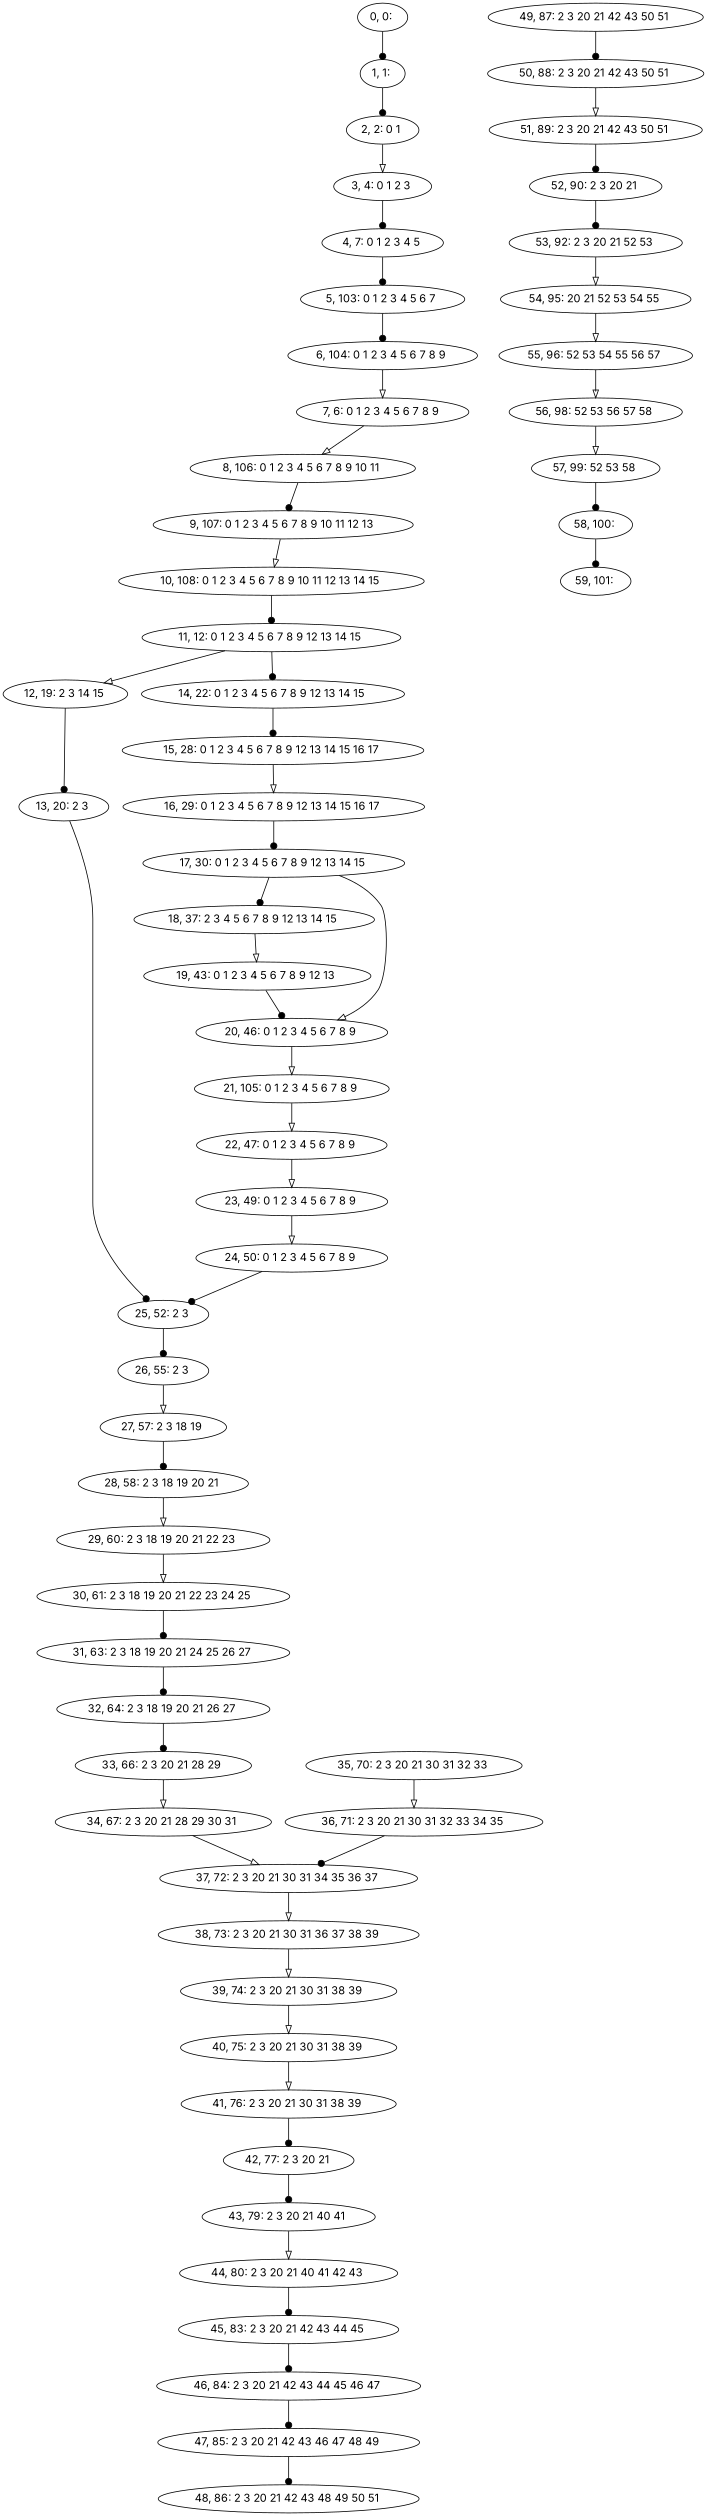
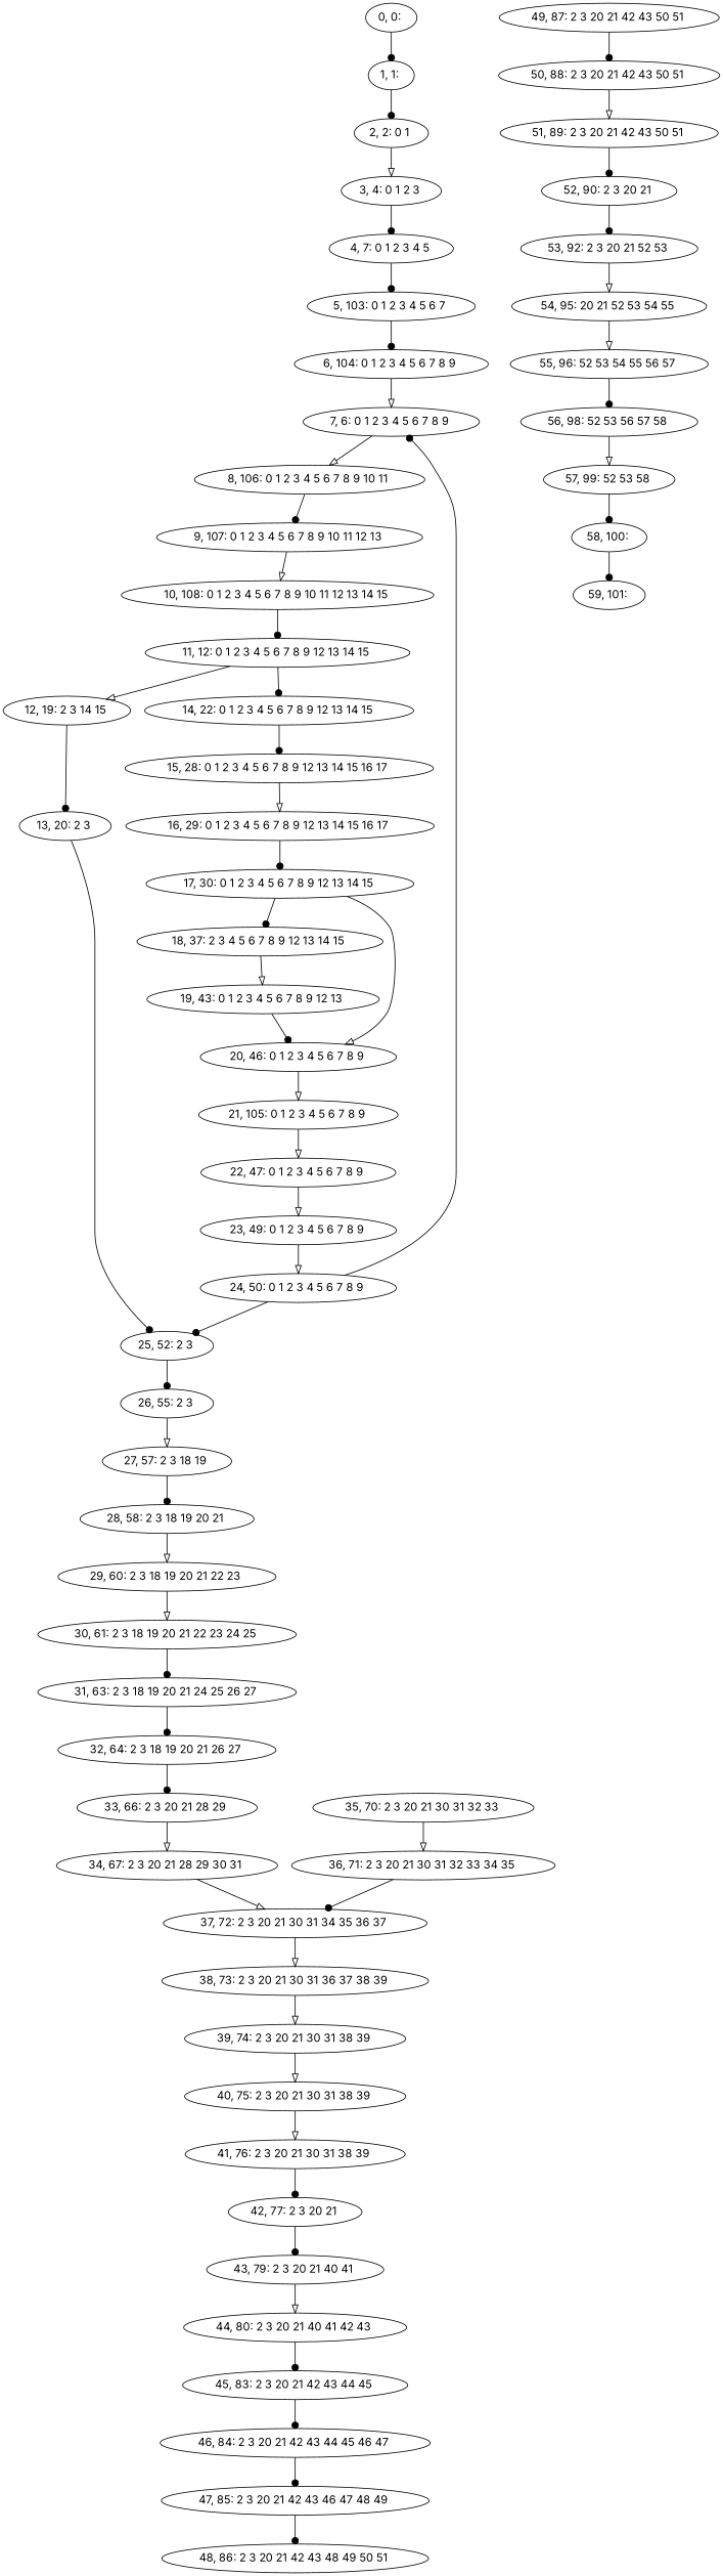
  digraph {
    fontname=Inter
    node [fontname=Inter]
    edge [arrowhead=dot fontname=Inter]
    n1 [label="0, 0: "]
    n2 [label="1, 1: "]
    n3 [label="2, 2: 0 1 "]
    n4 [label="3, 4: 0 1 2 3 "]
    n5 [label="4, 7: 0 1 2 3 4 5 "]
    n6 [label="5, 103: 0 1 2 3 4 5 6 7 "]
    n7 [label="6, 104: 0 1 2 3 4 5 6 7 8 9 "]
    n8 [label="7, 6: 0 1 2 3 4 5 6 7 8 9 "]
    n9 [label="8, 106: 0 1 2 3 4 5 6 7 8 9 10 11 "]
    n10 [label="9, 107: 0 1 2 3 4 5 6 7 8 9 10 11 12 13 "]
    n11 [label="10, 108: 0 1 2 3 4 5 6 7 8 9 10 11 12 13 14 15 "]
    n12 [label="11, 12: 0 1 2 3 4 5 6 7 8 9 12 13 14 15 "]
    n13 [label="12, 19: 2 3 14 15 "]
    n14 [label="14, 22: 0 1 2 3 4 5 6 7 8 9 12 13 14 15 "]
    n15 [label="13, 20: 2 3 "]
    n16 [label="15, 28: 0 1 2 3 4 5 6 7 8 9 12 13 14 15 16 17 "]
    n17 [label="25, 52: 2 3 "]
    n18 [label="26, 55: 2 3 "]
    n19 [label="16, 29: 0 1 2 3 4 5 6 7 8 9 12 13 14 15 16 17 "]
    n20 [label="17, 30: 0 1 2 3 4 5 6 7 8 9 12 13 14 15 "]
    n21 [label="18, 37: 2 3 4 5 6 7 8 9 12 13 14 15 "]
    n22 [label="20, 46: 0 1 2 3 4 5 6 7 8 9 "]
    n23 [label="19, 43: 0 1 2 3 4 5 6 7 8 9 12 13 "]
    n24 [label="21, 105: 0 1 2 3 4 5 6 7 8 9 "]
    n25 [label="22, 47: 0 1 2 3 4 5 6 7 8 9 "]
    n26 [label="23, 49: 0 1 2 3 4 5 6 7 8 9 "]
    n27 [label="24, 50: 0 1 2 3 4 5 6 7 8 9 "]
    n28 [label="27, 57: 2 3 18 19 "]
    n29 [label="28, 58: 2 3 18 19 20 21 "]
    n30 [label="29, 60: 2 3 18 19 20 21 22 23 "]
    n31 [label="30, 61: 2 3 18 19 20 21 22 23 24 25 "]
    n32 [label="31, 63: 2 3 18 19 20 21 24 25 26 27 "]
    n33 [label="32, 64: 2 3 18 19 20 21 26 27 "]
    n34 [label="33, 66: 2 3 20 21 28 29 "]
    n35 [label="34, 67: 2 3 20 21 28 29 30 31 "]
    n36 [label="37, 72: 2 3 20 21 30 31 34 35 36 37 "]
    n37 [label="35, 70: 2 3 20 21 30 31 32 33 "]
    n38 [label="36, 71: 2 3 20 21 30 31 32 33 34 35 "]
    n39 [label="38, 73: 2 3 20 21 30 31 36 37 38 39 "]
    n40 [label="39, 74: 2 3 20 21 30 31 38 39 "]
    n41 [label="40, 75: 2 3 20 21 30 31 38 39 "]
    n42 [label="41, 76: 2 3 20 21 30 31 38 39 "]
    n43 [label="42, 77: 2 3 20 21 "]
    n44 [label="43, 79: 2 3 20 21 40 41 "]
    n45 [label="44, 80: 2 3 20 21 40 41 42 43 "]
    n46 [label="45, 83: 2 3 20 21 42 43 44 45 "]
    n47 [label="46, 84: 2 3 20 21 42 43 44 45 46 47 "]
    n48 [label="47, 85: 2 3 20 21 42 43 46 47 48 49 "]
    n49 [label="48, 86: 2 3 20 21 42 43 48 49 50 51 "]
    n50 [label="49, 87: 2 3 20 21 42 43 50 51 "]
    n51 [label="50, 88: 2 3 20 21 42 43 50 51 "]
    n52 [label="51, 89: 2 3 20 21 42 43 50 51 "]
    n53 [label="52, 90: 2 3 20 21 "]
    n54 [label="53, 92: 2 3 20 21 52 53 "]
    n55 [label="54, 95: 20 21 52 53 54 55 "]
    n56 [label="55, 96: 52 53 54 55 56 57 "]
    n57 [label="56, 98: 52 53 56 57 58 "]
    n58 [label="57, 99: 52 53 58 "]
    n59 [label="58, 100: "]
    n60 [label="59, 101: "]
    n1 -> n2
    n2 -> n3
    n3 -> n4 [arrowhead=onormal]
    n4 -> n5
    n5 -> n6
    n6 -> n7
    n7 -> n8 [arrowhead=onormal]
    n8 -> n9 [arrowhead=onormal]
    n9 -> n10
    n10 -> n11 [arrowhead=onormal]
    n11 -> n12
    n12 -> n13 [arrowhead=onormal]
    n12 -> n14
    n13 -> n15
    n14 -> n16
    n15 -> n17
    n16 -> n19 [arrowhead=onormal]
    n17 -> n18
    n18 -> n28 [arrowhead=onormal]
    n19 -> n20
    n20 -> n21
    n20 -> n22 [arrowhead=onormal]
    n21 -> n23 [arrowhead=onormal]
    n22 -> n24 [arrowhead=onormal]
    n23 -> n22
    n24 -> n25 [arrowhead=onormal]
    n25 -> n26 [arrowhead=onormal]
    n26 -> n27 [arrowhead=onormal]
+   n27 -> n8
    n27 -> n17
    n28 -> n29
    n29 -> n30 [arrowhead=onormal]
    n30 -> n31 [arrowhead=onormal]
    n31 -> n32
    n32 -> n33
    n33 -> n34
    n34 -> n35 [arrowhead=onormal]
    n35 -> n36 [arrowhead=onormal]
    n36 -> n39 [arrowhead=onormal]
    n37 -> n38 [arrowhead=onormal]
    n38 -> n36
    n39 -> n40 [arrowhead=onormal]
    n40 -> n41 [arrowhead=onormal]
    n41 -> n42 [arrowhead=onormal]
    n42 -> n43
    n43 -> n44
    n44 -> n45 [arrowhead=onormal]
    n45 -> n46
    n46 -> n47
    n47 -> n48
    n48 -> n49
    n50 -> n51
    n51 -> n52 [arrowhead=onormal]
    n52 -> n53
    n53 -> n54
    n54 -> n55 [arrowhead=onormal]
    n55 -> n56 [arrowhead=onormal]
-   n56 -> n57 [arrowhead=onormal]
+   n56 -> n57
    n57 -> n58 [arrowhead=onormal]
    n58 -> n59
    n59 -> n60
  }
